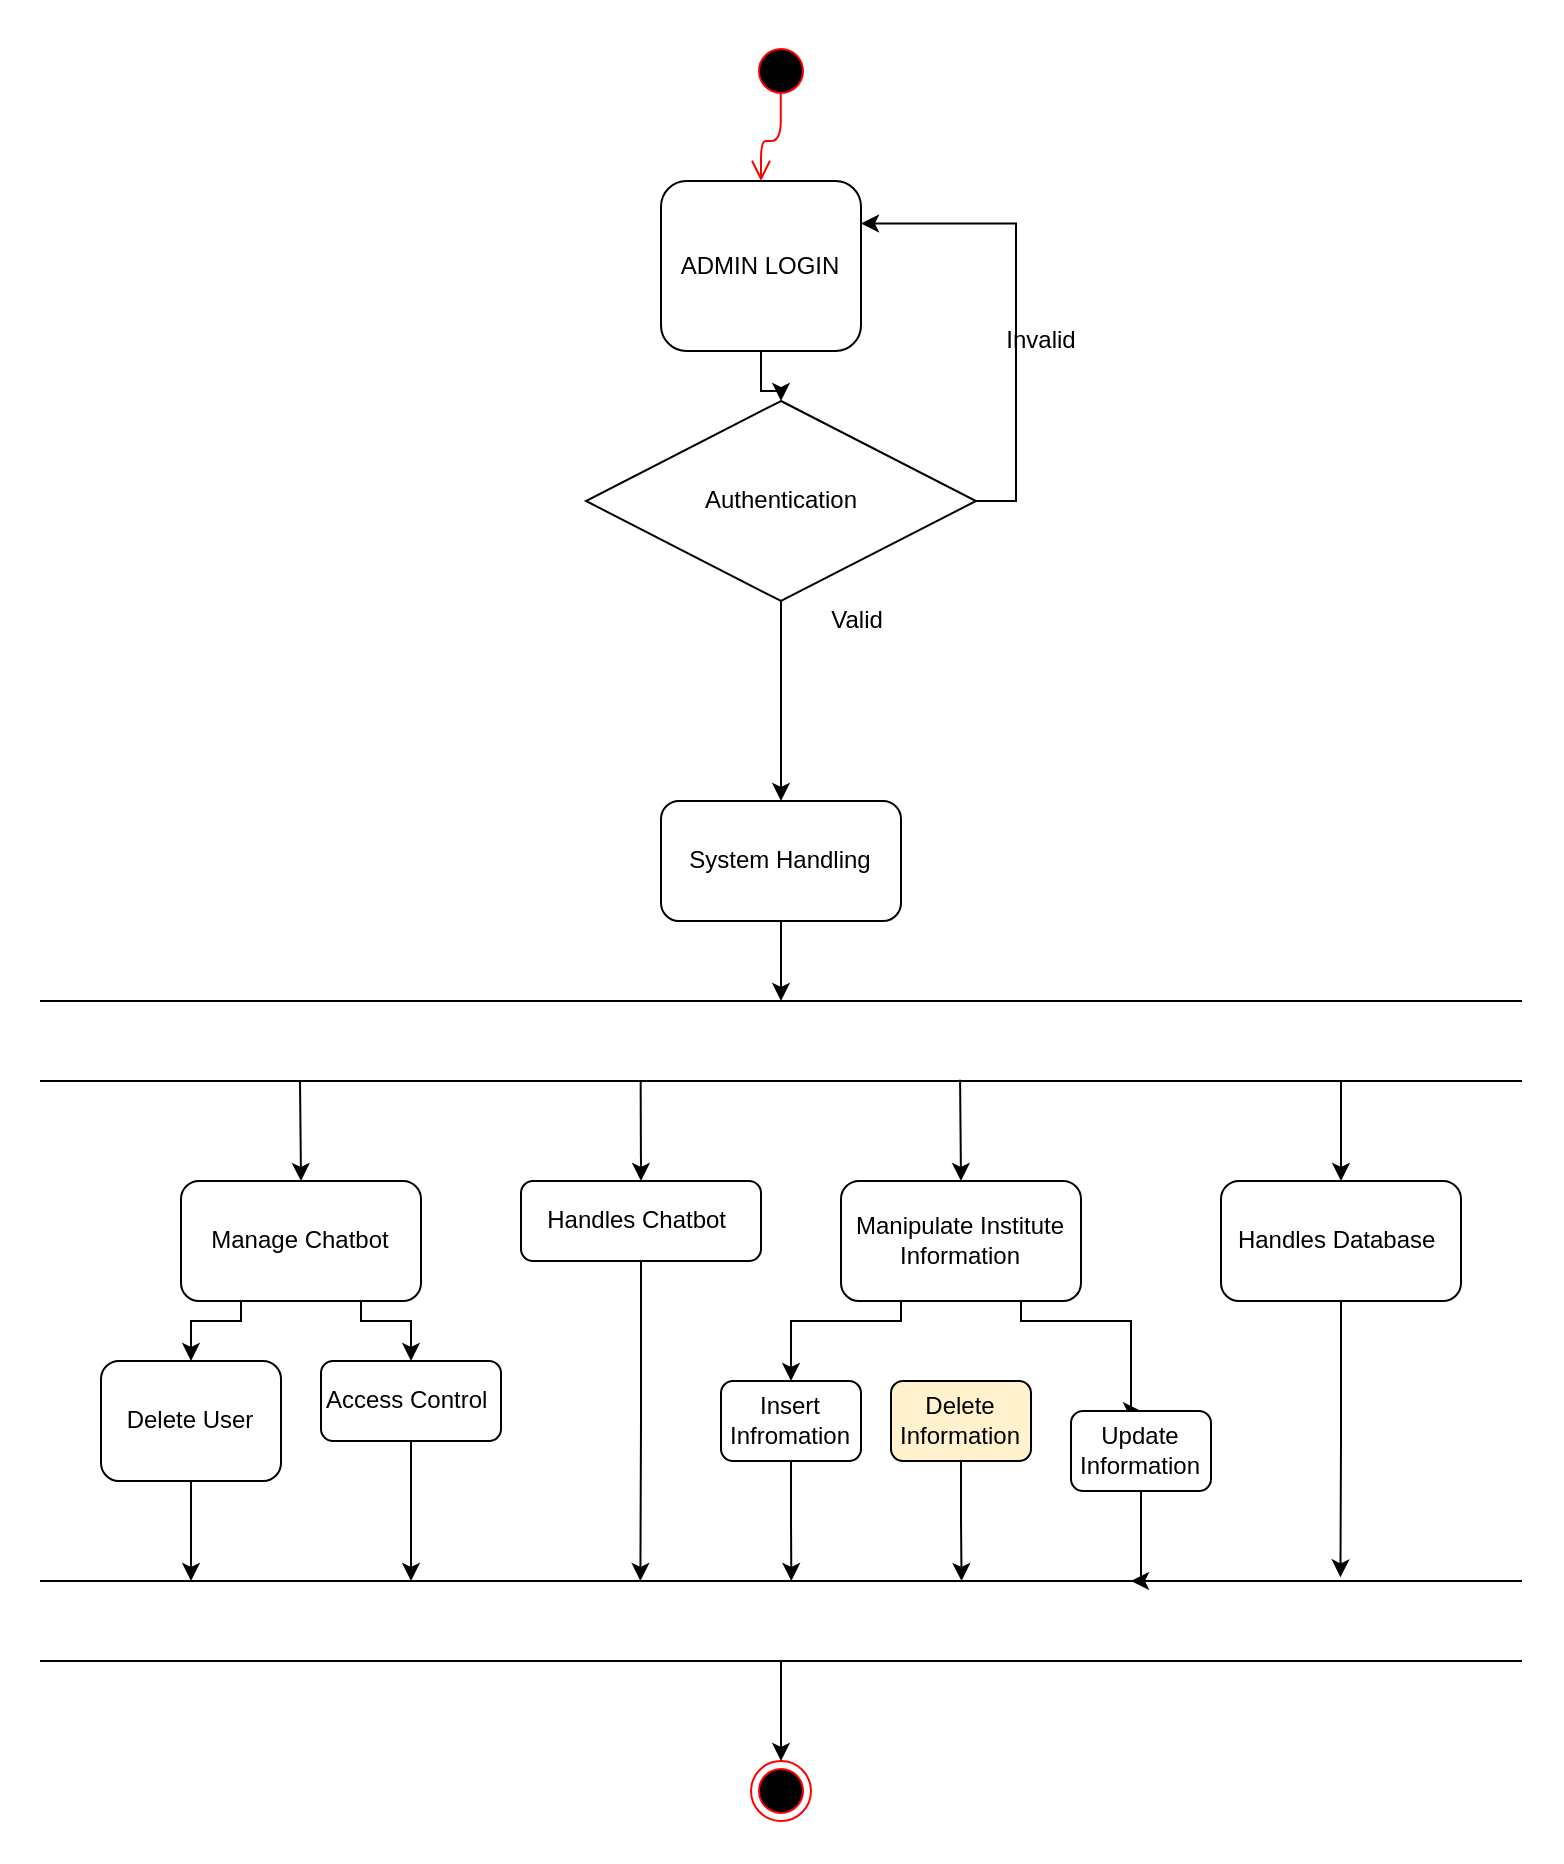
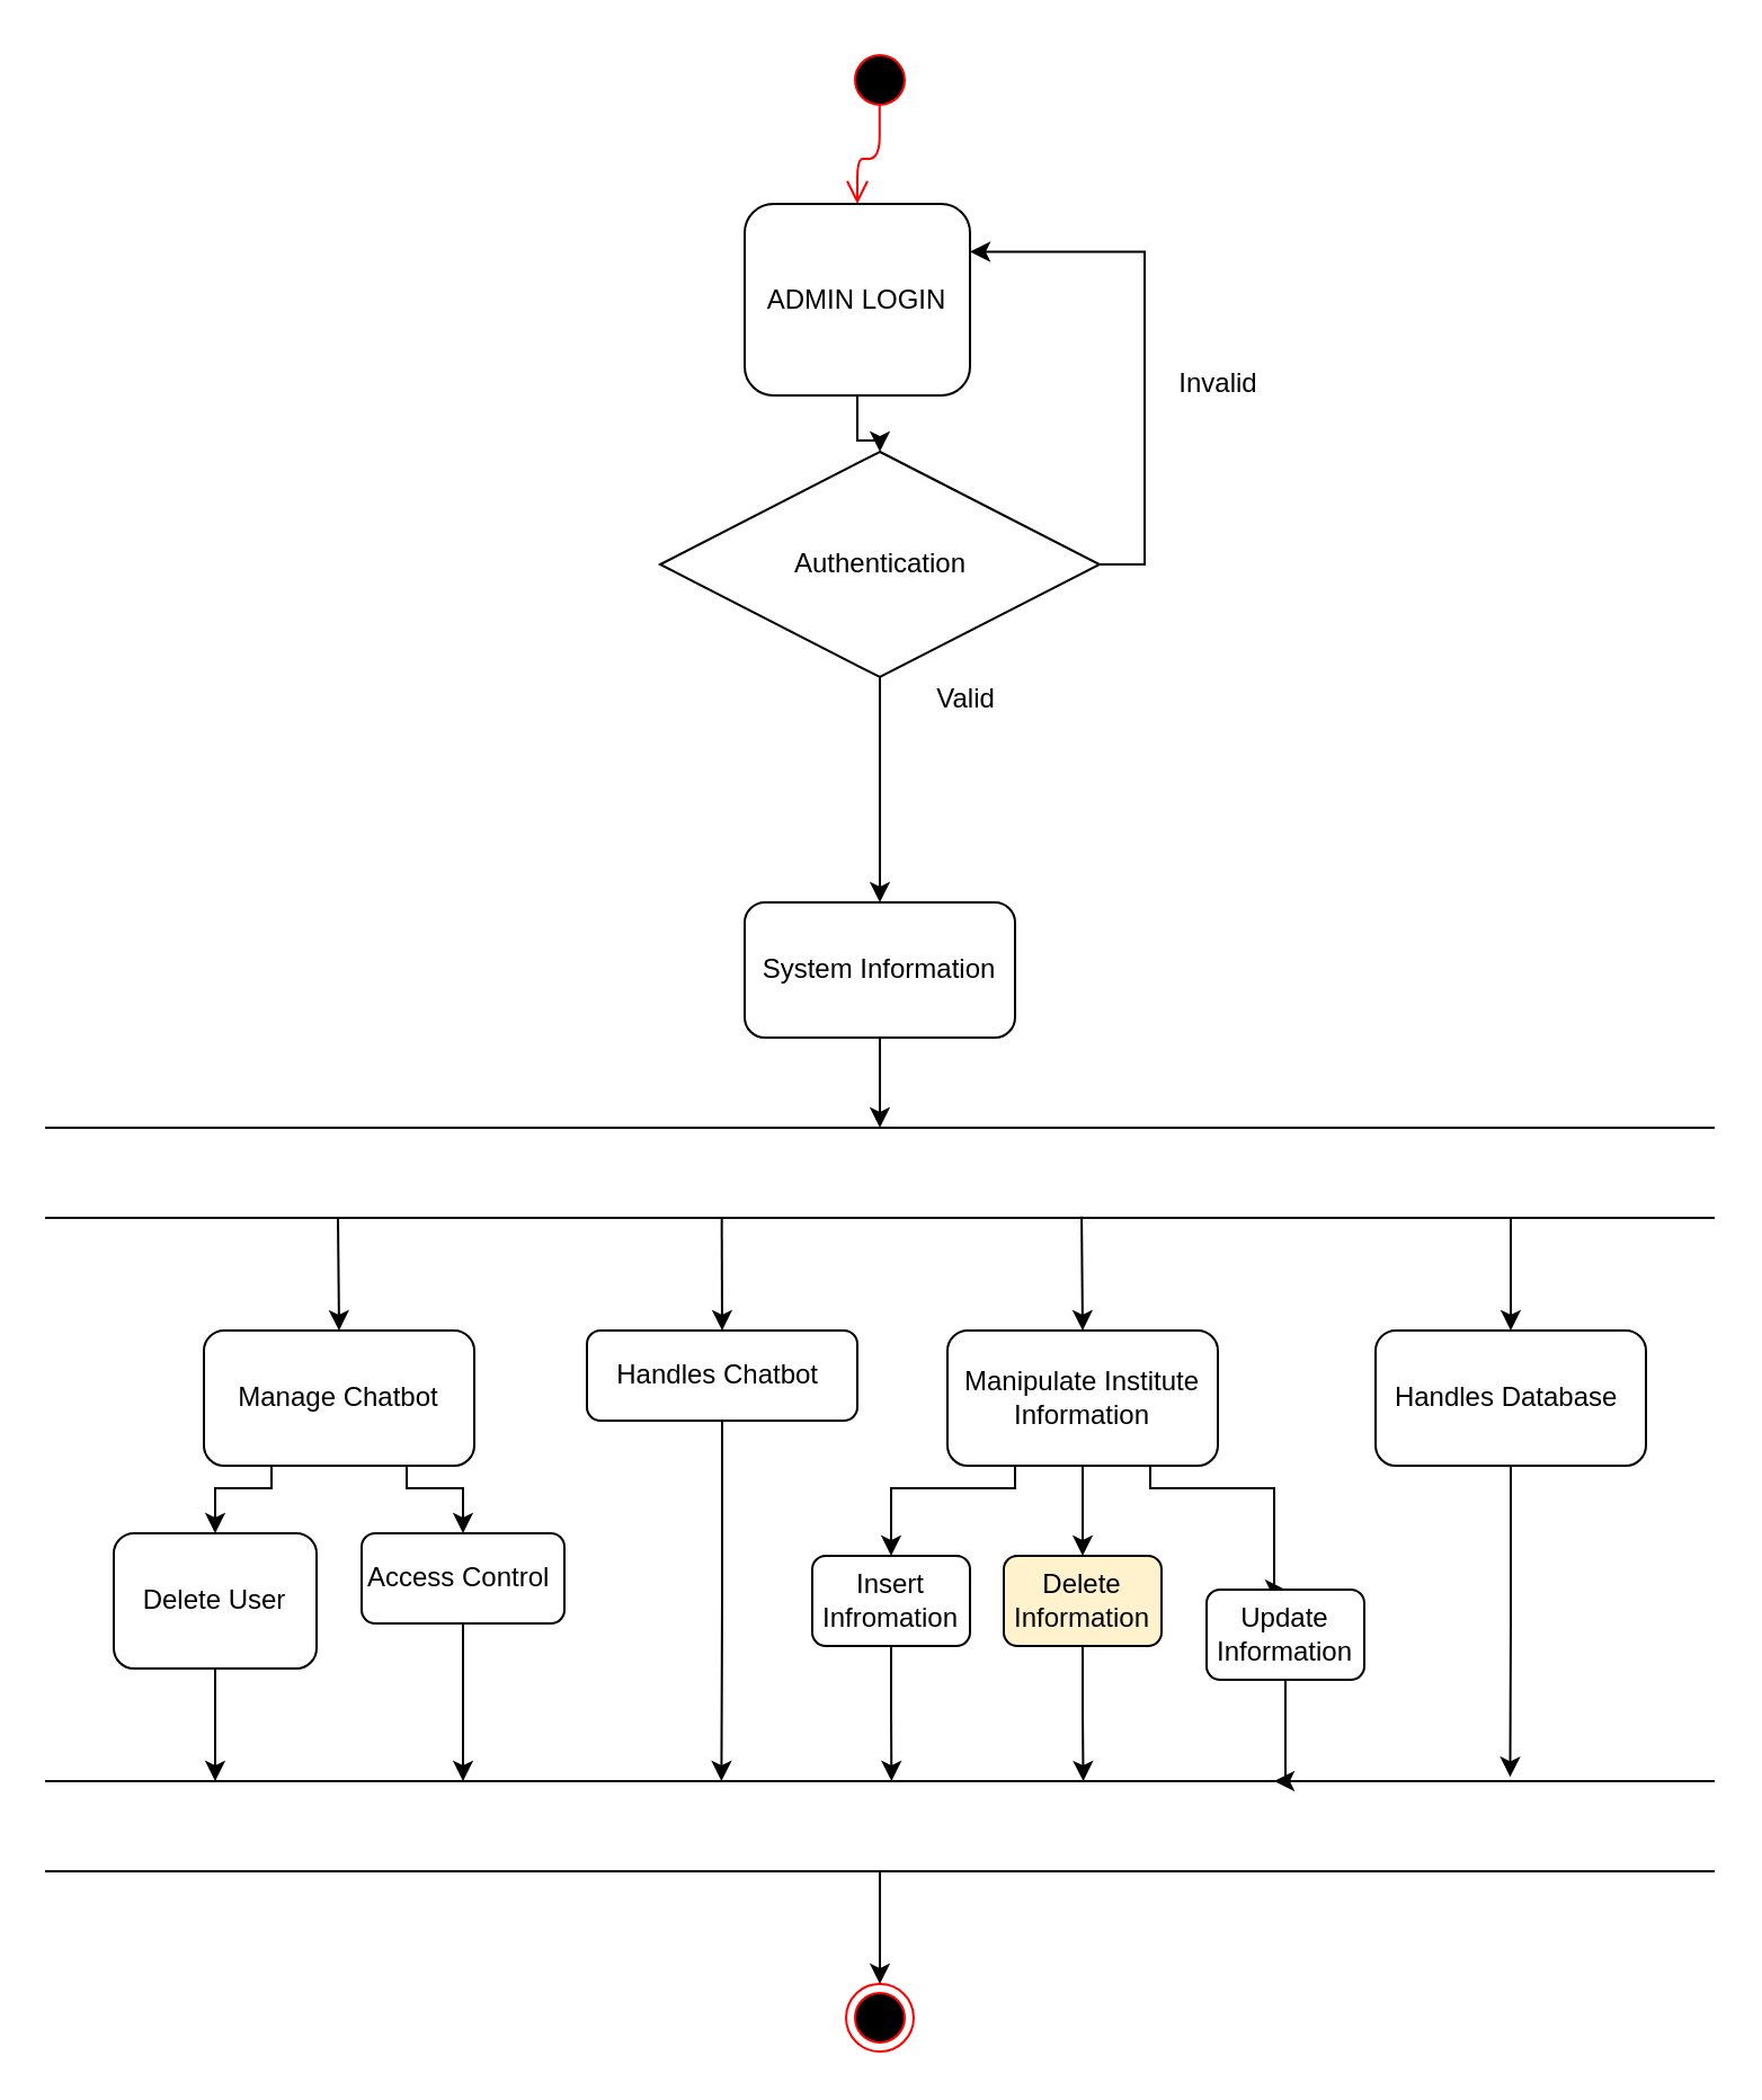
  <mxCell id="0" />
  <mxCell id="1" parent="0" />
  <mxCell id="2" value="" style="ellipse;html=1;shape=startState;fillColor=#000000;strokeColor=#ff0000;" parent="1" vertex="1"><mxGeometry x="375" y="20" width="30" height="30" as="geometry" /></mxCell>
  <mxCell id="3" value="" style="edgeStyle=orthogonalEdgeStyle;html=1;verticalAlign=bottom;endArrow=open;endSize=8;strokeColor=#ff0000;exitX=0.496;exitY=0.872;exitDx=0;exitDy=0;exitPerimeter=0;entryX=0.5;entryY=0;entryDx=0;entryDy=0;" parent="1" source="2" target="6" edge="1"><mxGeometry relative="1" as="geometry"><mxPoint x="408" y="90" as="targetPoint" /></mxGeometry></mxCell>
  <mxCell id="4" value="" style="ellipse;html=1;shape=endState;fillColor=#000000;strokeColor=#ff0000;" parent="1" vertex="1"><mxGeometry x="375" y="880" width="30" height="30" as="geometry" /></mxCell>
  <mxCell id="5" style="edgeStyle=orthogonalEdgeStyle;rounded=0;orthogonalLoop=1;jettySize=auto;html=1;entryX=0.5;entryY=0;entryDx=0;entryDy=0;" parent="1" source="6" target="8" edge="1"><mxGeometry relative="1" as="geometry" /></mxCell>
  <mxCell id="6" value="ADMIN LOGIN" style="rounded=1;whiteSpace=wrap;html=1;" parent="1" vertex="1"><mxGeometry x="330" y="90" width="100" height="85" as="geometry" /></mxCell>
  <mxCell id="7" style="edgeStyle=orthogonalEdgeStyle;rounded=0;orthogonalLoop=1;jettySize=auto;html=1;entryX=1;entryY=0.25;entryDx=0;entryDy=0;exitX=1;exitY=0.5;exitDx=0;exitDy=0;" parent="1" source="8" target="6" edge="1"><mxGeometry relative="1" as="geometry" /></mxCell>
  <mxCell id="8" value="Authentication" style="rhombus;whiteSpace=wrap;html=1;" parent="1" vertex="1"><mxGeometry x="292.5" y="200" width="195" height="100" as="geometry" /></mxCell>
- <mxCell id="9" value="Invalid" style="text;html=1;align=center;verticalAlign=middle;resizable=0;points=[];autosize=1;" parent="1" vertex="1"><mxGeometry x="495" y="160" width="50" height="20" as="geometry" /></mxCell>
+ <mxCell id="9" value="Invalid" style="text;html=1;align=center;verticalAlign=middle;resizable=0;points=[];autosize=1;" parent="1" vertex="1"><mxGeometry x="515" y="160" width="50" height="20" as="geometry" /></mxCell>
  <mxCell id="10" value="" style="endArrow=classic;html=1;exitX=0.5;exitY=1;exitDx=0;exitDy=0;entryX=0.5;entryY=0;entryDx=0;entryDy=0;" parent="1" source="8" edge="1" target="21"><mxGeometry width="50" height="50" relative="1" as="geometry"><mxPoint x="398" y="350" as="sourcePoint" /><mxPoint x="408" y="400" as="targetPoint" /></mxGeometry></mxCell>
  <mxCell id="11" style="edgeStyle=orthogonalEdgeStyle;rounded=0;orthogonalLoop=1;jettySize=auto;html=1;exitX=0.75;exitY=1;exitDx=0;exitDy=0;entryX=0.5;entryY=0;entryDx=0;entryDy=0;" parent="1" source="13" target="35" edge="1"><mxGeometry relative="1" as="geometry"><mxPoint x="190" y="679" as="targetPoint" /><Array as="points"><mxPoint x="180" y="660" /><mxPoint x="205" y="660" /></Array></mxGeometry></mxCell>
  <mxCell id="12" style="edgeStyle=orthogonalEdgeStyle;rounded=0;orthogonalLoop=1;jettySize=auto;html=1;entryX=0.5;entryY=0;entryDx=0;entryDy=0;exitX=0.25;exitY=1;exitDx=0;exitDy=0;" parent="1" source="13" target="33" edge="1"><mxGeometry relative="1" as="geometry"><Array as="points"><mxPoint x="120" y="660" /><mxPoint x="95" y="660" /></Array></mxGeometry></mxCell>
  <mxCell id="13" value="Manage Chatbot" style="rounded=1;whiteSpace=wrap;html=1;" parent="1" vertex="1"><mxGeometry x="90" y="590" width="120" height="60" as="geometry" /></mxCell>
  <mxCell id="14" style="edgeStyle=orthogonalEdgeStyle;rounded=0;orthogonalLoop=1;jettySize=auto;html=1;entryX=0.405;entryY=0;entryDx=0;entryDy=0;entryPerimeter=0;" parent="1" source="15" target="39" edge="1"><mxGeometry relative="1" as="geometry"><mxPoint x="320" y="690" as="targetPoint" /><Array as="points" /></mxGeometry></mxCell>
  <mxCell id="15" value="Handles Chatbot&amp;nbsp;" style="rounded=1;whiteSpace=wrap;html=1;" parent="1" vertex="1"><mxGeometry x="260" y="590" width="120" height="40" as="geometry" /></mxCell>
  <mxCell id="16" style="edgeStyle=orthogonalEdgeStyle;rounded=0;orthogonalLoop=1;jettySize=auto;html=1;entryX=0.5;entryY=0;entryDx=0;entryDy=0;exitX=0.25;exitY=1;exitDx=0;exitDy=0;" parent="1" source="19" target="30" edge="1"><mxGeometry relative="1" as="geometry"><Array as="points"><mxPoint x="450" y="660" /><mxPoint x="395" y="660" /></Array></mxGeometry></mxCell>
+ <mxCell id="17" value="" style="edgeStyle=orthogonalEdgeStyle;rounded=0;orthogonalLoop=1;jettySize=auto;html=1;" parent="1" source="19" target="31" edge="1"><mxGeometry relative="1" as="geometry"><Array as="points"><mxPoint x="480" y="680" /><mxPoint x="480" y="680" /></Array></mxGeometry></mxCell>
  <mxCell id="18" style="edgeStyle=orthogonalEdgeStyle;rounded=0;orthogonalLoop=1;jettySize=auto;html=1;entryX=0.5;entryY=0;entryDx=0;entryDy=0;exitX=0.75;exitY=1;exitDx=0;exitDy=0;" parent="1" source="19" target="32" edge="1"><mxGeometry relative="1" as="geometry"><Array as="points"><mxPoint x="510" y="660" /><mxPoint x="565" y="660" /></Array></mxGeometry></mxCell>
  <mxCell id="19" value="Manipulate Institute Information" style="rounded=1;whiteSpace=wrap;html=1;" parent="1" vertex="1"><mxGeometry x="420" y="590" width="120" height="60" as="geometry" /></mxCell>
  <mxCell id="20" value="" style="edgeStyle=orthogonalEdgeStyle;rounded=0;orthogonalLoop=1;jettySize=auto;html=1;entryX=0.5;entryY=0;entryDx=0;entryDy=0;exitX=0.5;exitY=1;exitDx=0;exitDy=0;" parent="1" source="21" edge="1" target="23"><mxGeometry relative="1" as="geometry"><mxPoint x="439" y="499" as="targetPoint" /><Array as="points"><mxPoint x="390" y="460" /></Array></mxGeometry></mxCell>
- <mxCell id="21" value="System Handling" style="rounded=1;whiteSpace=wrap;html=1;" parent="1" vertex="1"><mxGeometry x="330" y="400" width="120" height="60" as="geometry" /></mxCell>
+ <mxCell id="21" value="System Information" style="rounded=1;whiteSpace=wrap;html=1;" parent="1" vertex="1"><mxGeometry x="330" y="400" width="120" height="60" as="geometry" /></mxCell>
  <mxCell id="22" value="Valid" style="text;html=1;align=center;verticalAlign=middle;resizable=0;points=[];autosize=1;" parent="1" vertex="1"><mxGeometry x="408" y="300" width="40" height="20" as="geometry" /></mxCell>
  <mxCell id="23" value="" style="shape=partialRectangle;whiteSpace=wrap;html=1;left=0;right=0;fillColor=none;" parent="1" vertex="1"><mxGeometry x="20" y="500" width="740" height="40" as="geometry" /></mxCell>
  <mxCell id="24" style="edgeStyle=orthogonalEdgeStyle;rounded=0;orthogonalLoop=1;jettySize=auto;html=1;entryX=0.878;entryY=-0.046;entryDx=0;entryDy=0;entryPerimeter=0;exitX=0.5;exitY=1;exitDx=0;exitDy=0;" parent="1" source="25" target="39" edge="1"><mxGeometry relative="1" as="geometry"><mxPoint x="670" y="690" as="targetPoint" /><Array as="points" /></mxGeometry></mxCell>
  <mxCell id="25" value="Handles Database&amp;nbsp;" style="rounded=1;whiteSpace=wrap;html=1;" parent="1" vertex="1"><mxGeometry x="610" y="590" width="120" height="60" as="geometry" /></mxCell>
  <mxCell id="26" value="" style="endArrow=classic;html=1;exitX=0.175;exitY=1.009;exitDx=0;exitDy=0;exitPerimeter=0;entryX=0.5;entryY=0;entryDx=0;entryDy=0;" parent="1" source="23" target="13" edge="1"><mxGeometry width="50" height="50" relative="1" as="geometry"><mxPoint x="450" y="670" as="sourcePoint" /><mxPoint x="138" y="588" as="targetPoint" /><Array as="points" /></mxGeometry></mxCell>
  <mxCell id="27" value="" style="endArrow=classic;html=1;exitX=0.079;exitY=1.033;exitDx=0;exitDy=0;exitPerimeter=0;entryX=0.5;entryY=0;entryDx=0;entryDy=0;" parent="1" target="15" edge="1"><mxGeometry width="50" height="50" relative="1" as="geometry"><mxPoint x="319.83" y="540" as="sourcePoint" /><mxPoint x="320" y="588" as="targetPoint" /><Array as="points" /></mxGeometry></mxCell>
  <mxCell id="28" value="" style="endArrow=classic;html=1;exitX=0.621;exitY=0.983;exitDx=0;exitDy=0;exitPerimeter=0;" parent="1" source="23" edge="1"><mxGeometry width="50" height="50" relative="1" as="geometry"><mxPoint x="480" y="541" as="sourcePoint" /><mxPoint x="480" y="590" as="targetPoint" /><Array as="points" /></mxGeometry></mxCell>
  <mxCell id="29" value="" style="endArrow=classic;html=1;entryX=0.5;entryY=0;entryDx=0;entryDy=0;" parent="1" target="25" edge="1"><mxGeometry width="50" height="50" relative="1" as="geometry"><mxPoint x="670" y="540" as="sourcePoint" /><mxPoint x="670" y="590" as="targetPoint" /><Array as="points" /></mxGeometry></mxCell>
  <mxCell id="30" value="Insert&lt;br&gt;Infromation" style="rounded=1;whiteSpace=wrap;html=1;" parent="1" vertex="1"><mxGeometry x="360" y="690" width="70" height="40" as="geometry" /></mxCell>
  <mxCell id="31" value="Delete Information" style="rounded=1;whiteSpace=wrap;html=1;fillColor=#fff2cc;" parent="1" vertex="1"><mxGeometry x="445" y="690" width="70" height="40" as="geometry" /></mxCell>
  <mxCell id="32" value="Update Information" style="rounded=1;whiteSpace=wrap;html=1;" parent="1" vertex="1"><mxGeometry x="535" y="705" width="70" height="40" as="geometry" /></mxCell>
  <mxCell id="33" value="Delete User" style="rounded=1;whiteSpace=wrap;html=1;" parent="1" vertex="1"><mxGeometry x="50" y="680" width="90" height="60" as="geometry" /></mxCell>
  <mxCell id="34" style="edgeStyle=orthogonalEdgeStyle;rounded=0;orthogonalLoop=1;jettySize=auto;html=1;exitX=0.5;exitY=1;exitDx=0;exitDy=0;entryX=0.25;entryY=0;entryDx=0;entryDy=0;" parent="1" source="35" target="39" edge="1"><mxGeometry relative="1" as="geometry"><Array as="points" /><mxPoint x="205" y="788" as="targetPoint" /></mxGeometry></mxCell>
  <mxCell id="35" value="Access Control&amp;nbsp;" style="rounded=1;whiteSpace=wrap;html=1;" parent="1" vertex="1"><mxGeometry x="160" y="680" width="90" height="40" as="geometry" /></mxCell>
  <mxCell id="36" style="edgeStyle=orthogonalEdgeStyle;rounded=0;orthogonalLoop=1;jettySize=auto;html=1;exitX=0.5;exitY=1;exitDx=0;exitDy=0;entryX=0.507;entryY=0;entryDx=0;entryDy=0;entryPerimeter=0;" parent="1" source="30" target="39" edge="1"><mxGeometry relative="1" as="geometry"><mxPoint x="395" y="780" as="targetPoint" /><mxPoint x="185" y="730" as="sourcePoint" /></mxGeometry></mxCell>
  <mxCell id="37" style="edgeStyle=orthogonalEdgeStyle;rounded=0;orthogonalLoop=1;jettySize=auto;html=1;exitX=0.5;exitY=1;exitDx=0;exitDy=0;entryX=0.622;entryY=0;entryDx=0;entryDy=0;entryPerimeter=0;" parent="1" source="31" target="39" edge="1"><mxGeometry relative="1" as="geometry"><mxPoint x="480" y="780" as="targetPoint" /><mxPoint x="195" y="740" as="sourcePoint" /></mxGeometry></mxCell>
  <mxCell id="38" style="edgeStyle=orthogonalEdgeStyle;rounded=0;orthogonalLoop=1;jettySize=auto;html=1;entryX=0.5;entryY=0;entryDx=0;entryDy=0;" parent="1" source="39" target="4" edge="1"><mxGeometry relative="1" as="geometry" /></mxCell>
  <mxCell id="39" value="" style="shape=partialRectangle;whiteSpace=wrap;html=1;left=0;right=0;fillColor=none;" parent="1" vertex="1"><mxGeometry x="20" y="790" width="740" height="40" as="geometry" /></mxCell>
  <mxCell id="40" style="edgeStyle=orthogonalEdgeStyle;rounded=0;orthogonalLoop=1;jettySize=auto;html=1;exitX=0.5;exitY=1;exitDx=0;exitDy=0;" parent="1" source="33" edge="1"><mxGeometry relative="1" as="geometry"><Array as="points"><mxPoint x="95" y="765" /><mxPoint x="95" y="765" /></Array><mxPoint x="184.408" y="730" as="sourcePoint" /><mxPoint x="95" y="790" as="targetPoint" /></mxGeometry></mxCell>
  <mxCell id="41" style="edgeStyle=orthogonalEdgeStyle;rounded=0;orthogonalLoop=1;jettySize=auto;html=1;exitX=0.5;exitY=1;exitDx=0;exitDy=0;" parent="1" source="32" edge="1"><mxGeometry relative="1" as="geometry"><mxPoint x="565" y="790" as="targetPoint" /><mxPoint x="550" y="740" as="sourcePoint" /><Array as="points"><mxPoint x="565" y="790" /></Array></mxGeometry></mxCell>
